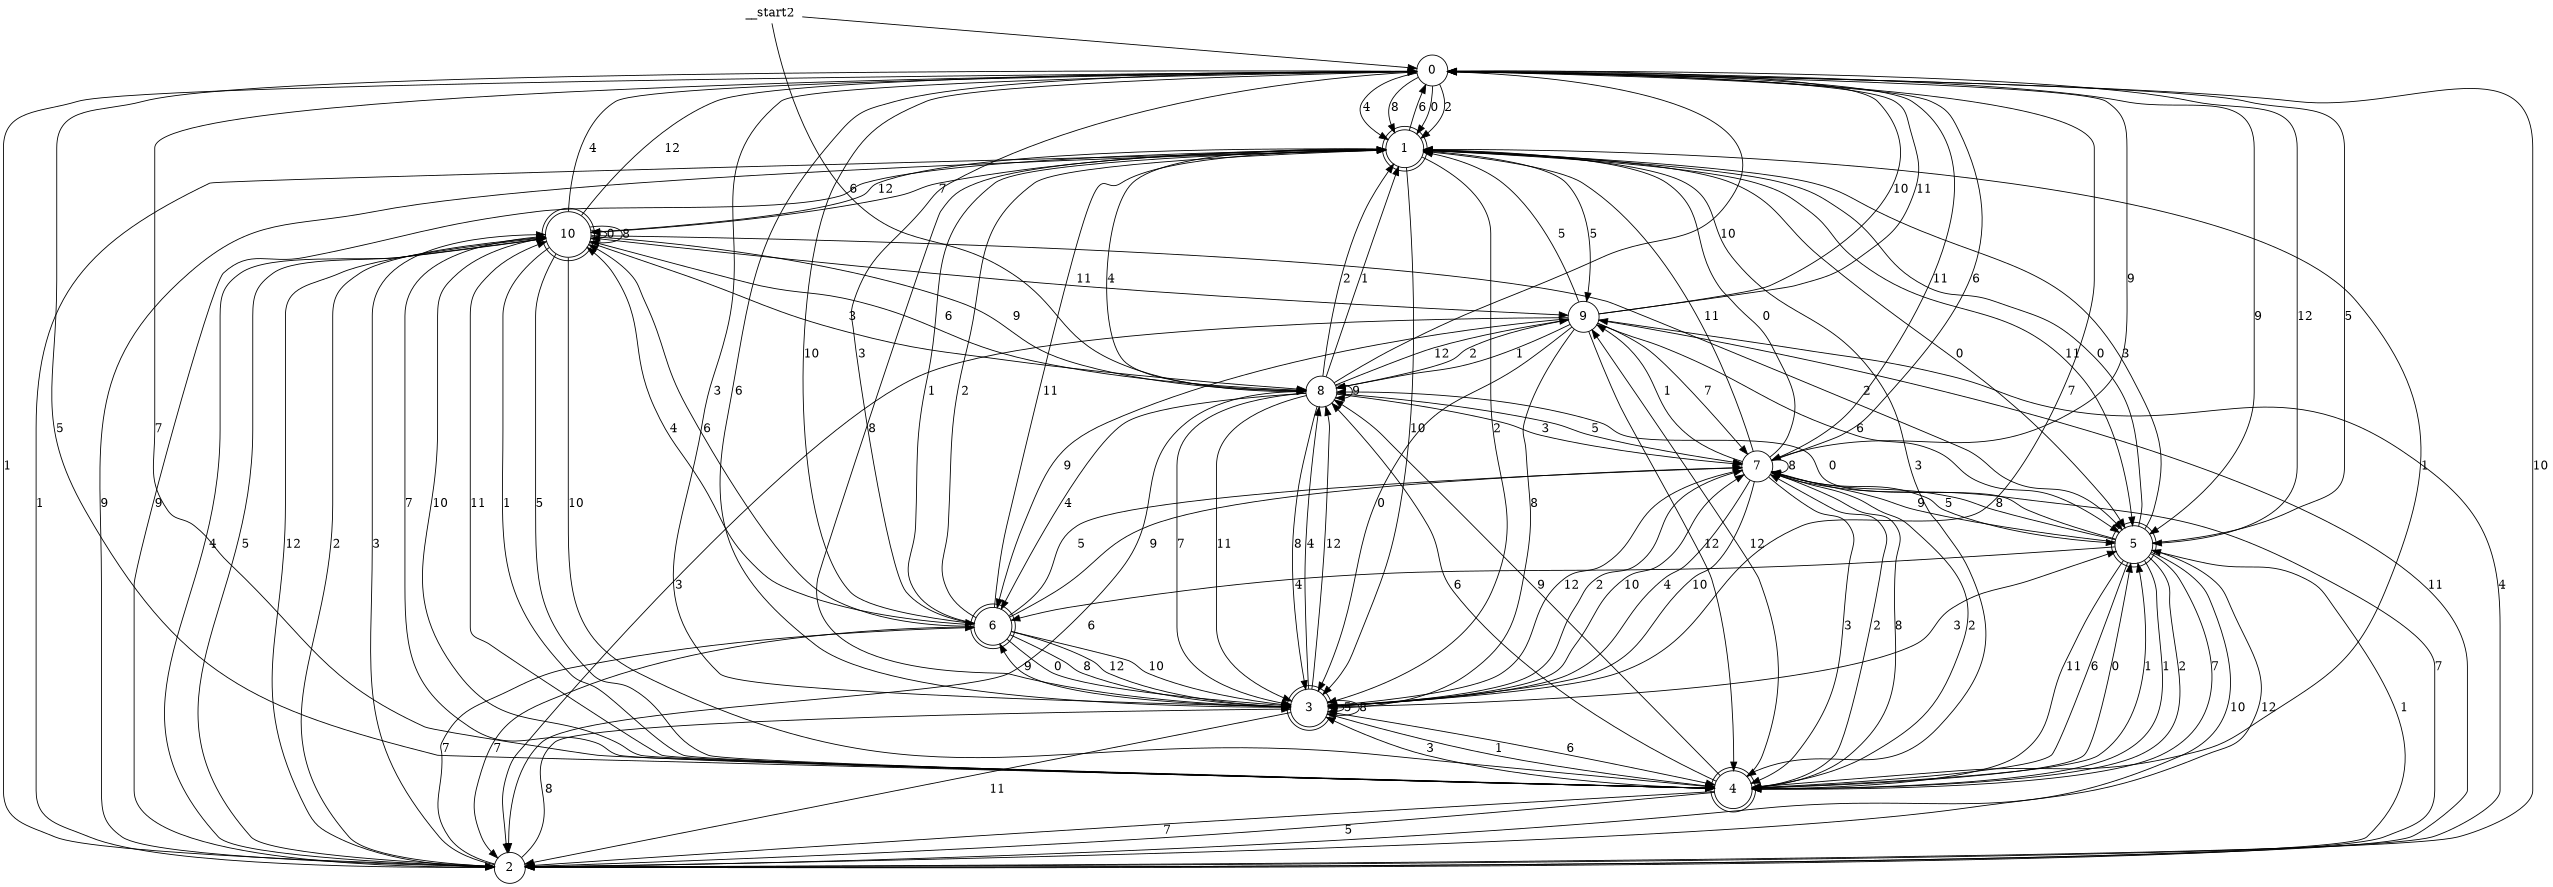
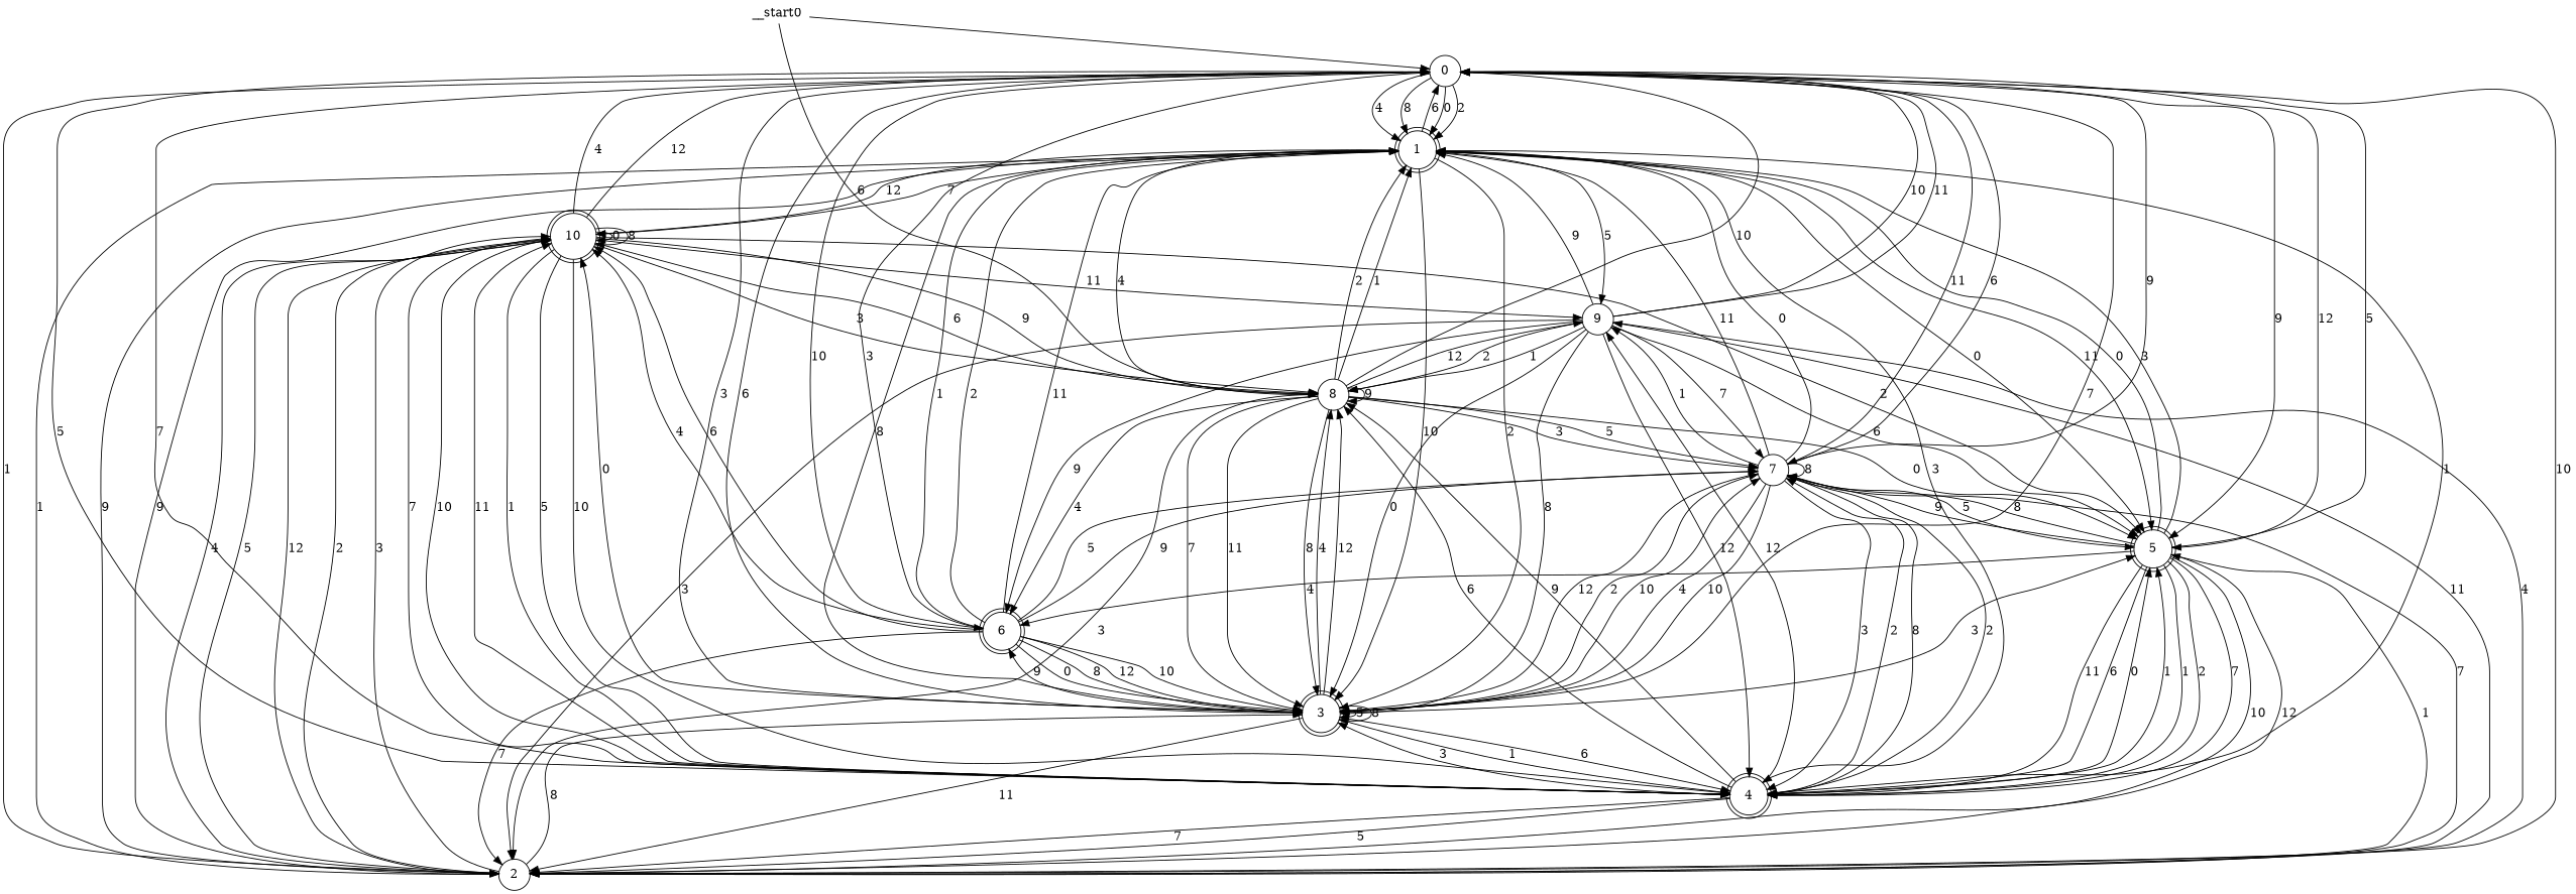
  digraph {
    node [shape=doublecircle]
    n1 [label=0 shape=circle]
    n2 [label=1]
    n3 [label=2 shape=circle]
    n4 [label=3]
    n5 [label=4]
    n6 [label=5]
    n7 [label=6]
    n8 [label=7 shape=circle]
    n9 [label=8 shape=circle]
    n10 [label=9 shape=circle]
    n11 [label=10]
-   __start0 [height=0 shape=none width=0 label=__start2]
+   __start0 [height=0 shape=none width=0]
    n1 -> n2 [label=0]
    n1 -> n2 [label=2]
    n1 -> n2 [label=4]
    n1 -> n2 [label=8]
    n1 -> n3 [label=1]
    n1 -> n4 [label=3]
    n1 -> n4 [label=6]
    n1 -> n5 [label=5]
    n1 -> n5 [label=7]
    n1 -> n6 [label=9]
    n1 -> n6 [label=12]
    n1 -> n7 [label=10]
    n1 -> n8 [label=11]
    n2 -> n1 [label=6]
    n2 -> n3 [label=1]
    n2 -> n3 [label=9]
    n2 -> n4 [label=2]
    n2 -> n4 [label=8]
    n2 -> n4 [label=10]
    n2 -> n5 [label=3]
    n2 -> n6 [label=0]
    n2 -> n6 [label=11]
    n2 -> n9 [label=4]
    n2 -> n10 [label=5]
    n2 -> n11 [label=7]
    n2 -> n11 [label=12]
    n3 -> n1 [label=10]
    n3 -> n2 [label=9]
    n3 -> n4 [label=8]
    n3 -> n6 [label=1]
-   n3 -> n7 [label=7]
    n3 -> n10 [label=11]
    n3 -> n11 [label=2]
    n3 -> n11 [label=3]
    n3 -> n11 [label=4]
    n3 -> n11 [label=5]
    n3 -> n11 [label=12]
    n4 -> n1 [label=7]
    n4 -> n3 [label=11]
    n4 -> n4 [label=5]
    n4 -> n4 [label=8]
    n4 -> n5 [label=1]
    n4 -> n5 [label=6]
    n4 -> n6 [label=3]
    n4 -> n7 [label=9]
    n4 -> n8 [label=2]
    n4 -> n8 [label=10]
    n4 -> n9 [label=4]
    n4 -> n9 [label=12]
+   n4 -> n11 [label=0]
    n5 -> n2 [label=1]
    n5 -> n3 [label=5]
    n5 -> n3 [label=7]
    n5 -> n4 [label=3]
    n5 -> n6 [label=0]
    n5 -> n6 [label=1]
    n5 -> n8 [label=2]
    n5 -> n8 [label=8]
    n5 -> n9 [label=6]
    n5 -> n9 [label=9]
    n5 -> n10 [label=12]
    n5 -> n11 [label=10]
    n5 -> n11 [label=11]
    n6 -> n1 [label=5]
    n6 -> n2 [label=0]
    n6 -> n2 [label=3]
    n6 -> n3 [label=10]
    n6 -> n3 [label=12]
    n6 -> n5 [label=1]
    n6 -> n5 [label=2]
    n6 -> n5 [label=6]
    n6 -> n5 [label=7]
    n6 -> n5 [label=11]
    n6 -> n7 [label=4]
    n6 -> n8 [label=8]
    n6 -> n8 [label=9]
    n7 -> n1 [label=3]
    n7 -> n2 [label=1]
    n7 -> n2 [label=2]
    n7 -> n2 [label=11]
    n7 -> n3 [label=7]
    n7 -> n4 [label=0]
    n7 -> n4 [label=8]
    n7 -> n4 [label=10]
    n7 -> n4 [label=12]
    n7 -> n8 [label=5]
    n7 -> n8 [label=9]
    n7 -> n11 [label=4]
    n7 -> n11 [label=6]
    n8 -> n1 [label=6]
    n8 -> n1 [label=9]
    n8 -> n2 [label=0]
    n8 -> n2 [label=11]
    n8 -> n3 [label=7]
    n8 -> n4 [label=4]
    n8 -> n4 [label=10]
    n8 -> n4 [label=12]
    n8 -> n5 [label=2]
    n8 -> n5 [label=3]
    n8 -> n6 [label=5]
    n8 -> n8 [label=8]
    n8 -> n10 [label=1]
    n9 -> n1 [label=10]
    n9 -> n2 [label=1]
    n9 -> n2 [label=2]
-   n9 -> n3 [label=6]
+   n9 -> n3 [label=3]
    n9 -> n4 [label=7]
    n9 -> n4 [label=8]
    n9 -> n4 [label=11]
-   n6 -> n9 [label=0]
+   n9 -> n6 [label=0]
    n9 -> n7 [label=4]
    n9 -> n8 [label=3]
    n9 -> n8 [label=5]
    n9 -> n9 [label=9]
    n9 -> n10 [label=12]
    n10 -> n1 [label=10]
    n10 -> n1 [label=11]
-   n10 -> n2 [label=5]
+   n10 -> n2 [label=9]
    n10 -> n3 [label=3]
    n10 -> n3 [label=4]
    n10 -> n4 [label=0]
    n10 -> n4 [label=8]
    n10 -> n5 [label=12]
    n10 -> n6 [label=6]
    n10 -> n7 [label=9]
    n10 -> n8 [label=7]
    n10 -> n9 [label=1]
    n10 -> n9 [label=2]
    n11 -> n1 [label=4]
    n11 -> n1 [label=12]
    n11 -> n5 [label=1]
    n11 -> n5 [label=5]
    n11 -> n5 [label=7]
    n11 -> n5 [label=10]
    n11 -> n6 [label=2]
    n11 -> n9 [label=3]
    n11 -> n9 [label=6]
    n11 -> n9 [label=9]
    n11 -> n10 [label=11]
    n11 -> n11 [label=0]
    n11 -> n11 [label=8]
    __start0 -> n1
    __start0 -> n9 [label=6]
  }
